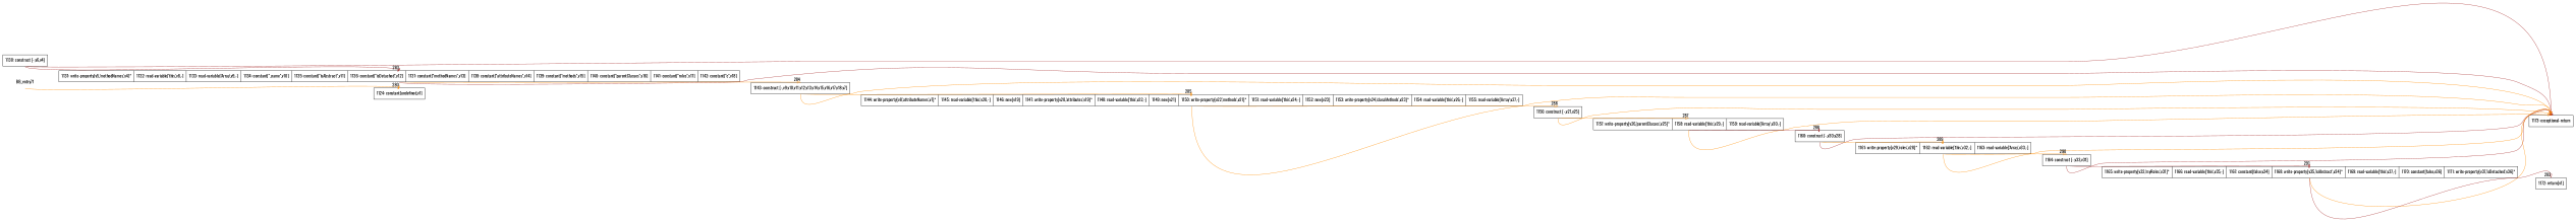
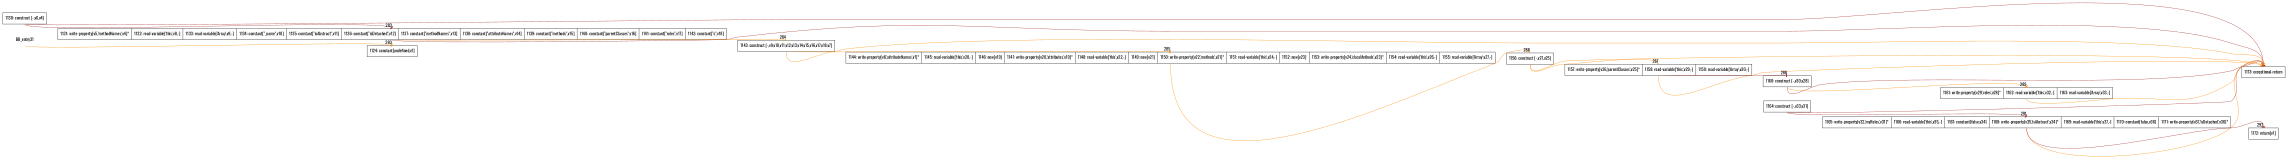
  digraph {
    fontname=Oswald
    rankdir=LR
    node [fontname=Oswald shape=record]
    edge [arrowhead=onormal color=darkorange fontname=Oswald headport=n tailport=s]
-   BB_entry31 [shape=none label=BB_entry71]
+   BB_entry31 [shape=none]
    n2 [label="{1124: constant[undefined,v1]}"]
    n3 [label="{1130: construct [-,v6,v4]}"]
    n4 [label="{1173: exceptional-return}"]
    n5 [label="{1131: write-property[v5,'methodNames',v4]*|1132: read-variable['this',v8,-]|1133: read-variable['Array',v9,-]|1134: constant[\"_name\",v10]|1135: constant[\"isAbstract\",v11]|1136: constant[\"isDetached\",v12]|1137: constant[\"methodNames\",v13]|1138: constant[\"attributeNames\",v14]|1139: constant[\"methods\",v15]|1140: constant[\"parentClasses\",v16]|1141: constant[\"roles\",v17]|1142: constant[\"c\",v18]}"]
    n6 [label="{1143: construct [-,v9,v10,v11,v12,v13,v14,v15,v16,v17,v18,v7]}"]
    n7 [label="{1144: write-property[v8,'attributeNames',v7]*|1145: read-variable['this',v20,-]|1146: new[v19]|1147: write-property[v20,'attributes',v19]*|1148: read-variable['this',v22,-]|1149: new[v21]|1150: write-property[v22,'methods',v21]*|1151: read-variable['this',v24,-]|1152: new[v23]|1153: write-property[v24,'classMethods',v23]*|1154: read-variable['this',v26,-]|1155: read-variable['Array',v27,-]}"]
    n8 [label="{1156: construct [-,v27,v25]}"]
    n9 [label="{1157: write-property[v26,'parentClasses',v25]*|1158: read-variable['this',v29,-]|1159: read-variable['Array',v30,-]}"]
    n10 [label="{1160: construct [-,v30,v28]}"]
    n11 [label="{1161: write-property[v29,'roles',v28]*|1162: read-variable['this',v32,-]|1163: read-variable['Array',v33,-]}"]
    n12 [label="{1164: construct [-,v33,v31]}"]
    n13 [label="{1165: write-property[v32,'myRoles',v31]*|1166: read-variable['this',v35,-]|1167: constant[false,v34]|1168: write-property[v35,'isAbstract',v34]*|1169: read-variable['this',v37,-]|1170: constant[false,v36]|1171: write-property[v37,'isDetached',v36]*}"]
    n14 [label="{1172: return[v1]}"]
    BB_entry31 -> n2 [arrowhead=tee headlabel="    280"]
    n3 -> n4 [color=brown]
    n3 -> n5 [arrowhead=tee color=brown headlabel="      283"]
    n5 -> n4 [arrowhead=tee color=brown]
    n5 -> n6 [headlabel="      284"]
    n6 -> n4
    n6 -> n7 [arrowhead=tee headlabel="      285"]
-   n7 -> n4
    n7 -> n8 [headlabel="      286"]
    n8 -> n4
    n8 -> n9 [headlabel="      287"]
    n9 -> n4
    n9 -> n10 [arrowhead=tee color=brown headlabel="      288"]
    n10 -> n4 [color=brown]
    n10 -> n11 [arrowhead=tee headlabel="      289"]
    n11 -> n4
-   n11 -> n12 [headlabel="      290"]
    n12 -> n4 [arrowhead=tee color=brown]
    n12 -> n13 [arrowhead=tee color=brown headlabel="      291"]
    n13 -> n4
-   n13 -> n14 [color=brown headlabel="      292"]
+   n13 -> n14 [arrowhead=tee color=brown headlabel="      292"]
  }
